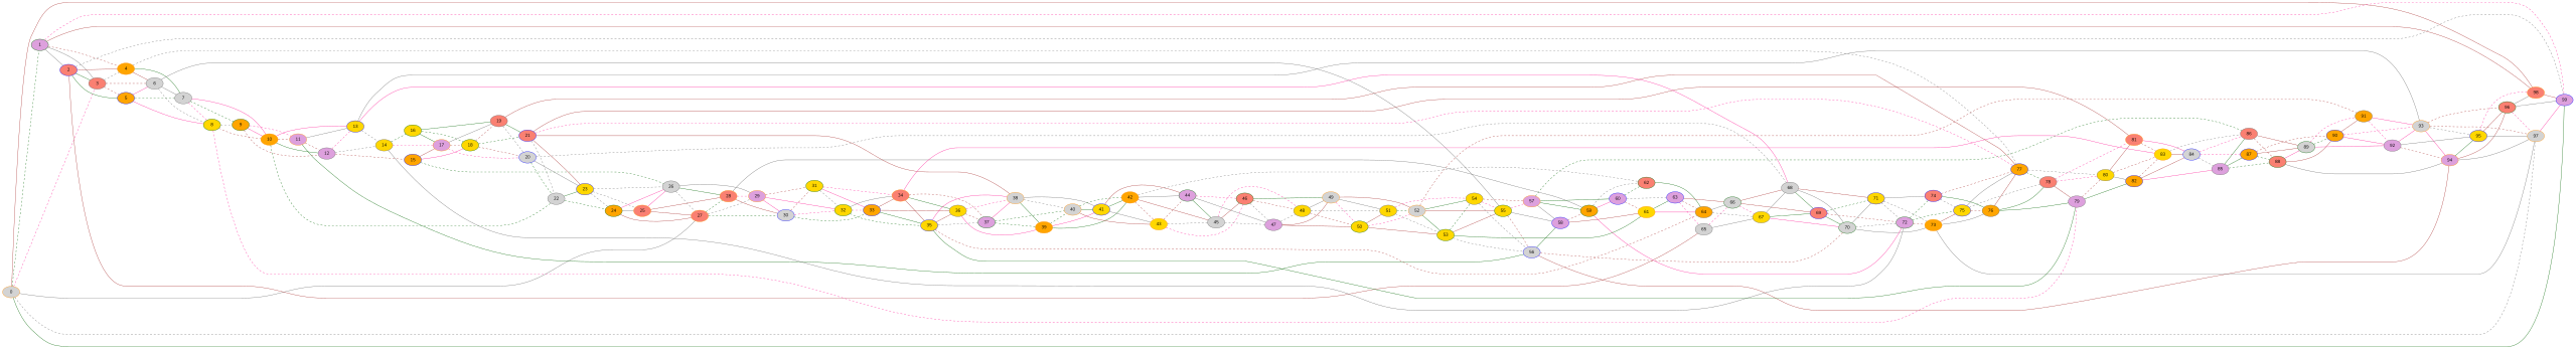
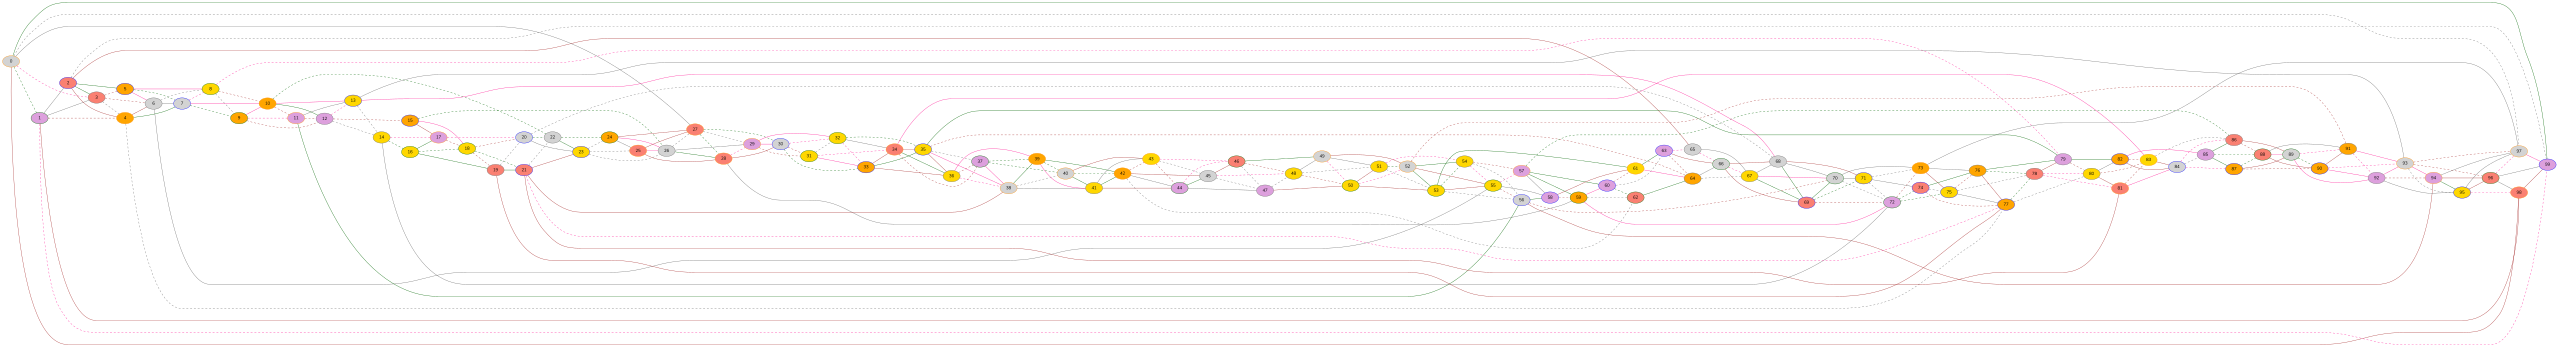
  strict graph {
    fontname=Nunito
    rankdir=LR
    node [color=gray40 fillcolor=gold fontname=Nunito style=filled]
    edge [color=brown fontname=Nunito is_available=True prob=1.0 style=solid]
    0 [color=darkorange fillcolor=lightgrey]
    1 [color=darkgreen fillcolor=plum]
    3 [fillcolor=salmon]
    27 [color=darkorange fillcolor=salmon]
    97 [color=darkorange fillcolor=lightgrey]
    98 [color=darkorange fillcolor=salmon]
    99 [color=blue fillcolor=plum]
    2 [color=blue fillcolor=salmon]
    4 [color=darkorange fillcolor=orange]
    5 [color=blue fillcolor=orange]
    6 [fillcolor=lightgrey]
    28 [color=darkorange fillcolor=salmon]
    29 [color=darkorange fillcolor=plum]
    30 [color=blue fillcolor=lightgrey]
    65 [fillcolor=lightgrey]
-   7 [fillcolor=lightgrey]
+   7 [color=blue fillcolor=lightgrey]
    77 [color=blue fillcolor=orange]
    8 [color=darkgreen]
    66 [color=darkgreen fillcolor=lightgrey]
    67
    55 [color=darkgreen]
    9 [color=darkgreen fillcolor=orange]
    10 [color=darkorange fillcolor=orange]
    78 [fillcolor=salmon]
    80
    79 [fillcolor=plum]
    56 [color=blue fillcolor=lightgrey]
    57 [color=darkorange fillcolor=plum]
    58 [color=blue fillcolor=plum]
    11 [color=darkorange fillcolor=plum]
    12 [fillcolor=plum]
    13 [color=blue]
    22 [fillcolor=lightgrey]
    82 [color=blue fillcolor=orange]
    14
    15 [color=blue fillcolor=orange]
    68 [fillcolor=lightgrey]
    93 [color=darkorange fillcolor=lightgrey]
    23 [color=blue]
    24 [color=darkgreen fillcolor=orange]
    70 [color=darkgreen fillcolor=lightgrey]
    94 [color=darkorange fillcolor=plum]
    16 [color=darkgreen]
    17 [color=darkorange fillcolor=plum]
    72 [color=darkgreen fillcolor=plum]
    18 [color=darkgreen]
    26 [fillcolor=lightgrey]
    69 [color=blue fillcolor=salmon]
    71 [color=blue]
    95 [color=blue]
    96 [color=darkgreen fillcolor=salmon]
    19 [fillcolor=salmon]
    20 [color=blue fillcolor=lightgrey]
    73 [color=darkorange fillcolor=orange]
    74 [color=blue fillcolor=salmon]
    75 [color=blue]
    21 [color=blue fillcolor=salmon]
    38 [color=darkorange fillcolor=lightgrey]
    81 [color=darkorange fillcolor=salmon]
    25 [color=darkorange fillcolor=salmon]
    39 [color=darkorange fillcolor=orange]
    40 [color=darkorange fillcolor=lightgrey]
-   41 [color=blue]
+   41
    83 [color=darkorange]
    84 [color=blue fillcolor=lightgrey]
    59 [color=darkgreen fillcolor=orange]
    31 [color=darkgreen]
    32 [color=darkgreen]
    33 [color=blue fillcolor=orange]
    62 [color=darkgreen fillcolor=salmon]
    60 [color=blue fillcolor=plum]
    34 [color=darkorange fillcolor=salmon]
    35 [color=blue]
    36
    37 [color=darkgreen fillcolor=plum]
    64 [fillcolor=orange]
    86 [fillcolor=salmon]
    42 [color=darkorange fillcolor=orange]
    43 [color=darkorange]
    44 [color=darkgreen fillcolor=plum]
    45 [fillcolor=lightgrey]
    46 [color=darkgreen fillcolor=salmon]
    47 [fillcolor=plum]
    48
    49 [color=darkorange fillcolor=lightgrey]
    50 [color=darkgreen]
    51
    52 [color=darkorange fillcolor=lightgrey]
    53 [color=darkgreen]
    54
    91 [fillcolor=orange]
    61 [color=darkorange]
    92 [fillcolor=plum]
    63 [color=blue fillcolor=plum]
    88 [color=darkgreen fillcolor=salmon]
    89 [color=darkgreen fillcolor=lightgrey]
    76 [fillcolor=orange]
    85 [fillcolor=plum]
    87 [color=blue fillcolor=orange]
    90 [color=blue fillcolor=orange]
    0 -- 1 [color=darkgreen prob=0.318732818954 style=dashed]
    0 -- 3 [color=deeppink style=dashed]
    0 -- 27 [color=gray40 prob=0.436459672086]
    0 -- 97 [color=gray40 prob=0.328187448071 style=dashed]
    0 -- 98
    0 -- 99 [color=darkgreen prob=0.756295391291]
    1 -- 3 [color=gray40 prob=0.637924558603]
    1 -- 98 [prob=0.162542680478]
    1 -- 99 [color=deeppink prob=0.132212932269 style=dashed]
    1 -- 2 [color=gray40 prob=0.748854461362]
    1 -- 4 [prob=0.688394820263 style=dashed]
    3 -- 4 [color=gray40 prob=0.201236743001 style=dashed]
    3 -- 5 [style=dashed]
    3 -- 6 [prob=0.655779413807 style=dashed]
    27 -- 28 [color=darkgreen prob=0.809561230576 style=dashed]
    27 -- 29 [color=gray40 prob=0.0747954110592 style=dashed]
    27 -- 30 [color=darkgreen style=dashed]
    97 -- 99 [color=deeppink prob=0.351809073804]
    98 -- 99 [prob=0.0939141154295]
    2 -- 3 [color=darkgreen prob=0.0290942748358]
    2 -- 99 [color=gray40 style=dashed]
    2 -- 4 [prob=0.459469115455]
    2 -- 5 [color=darkgreen]
    2 -- 65 [prob=0.0177025762204]
    4 -- 6 [prob=0.79863071287]
    4 -- 7 [color=darkgreen prob=0.202986879499]
    4 -- 77 [color=gray40 prob=0.386023571539 style=dashed]
    5 -- 6 [color=deeppink prob=0.0602073173848]
    5 -- 7 [color=darkgreen style=dashed]
    5 -- 8 [color=deeppink prob=0.312603349159]
    6 -- 7 [color=gray40]
    6 -- 8 [color=gray40 prob=0.395689060089 style=dashed]
    6 -- 55 [color=gray40 prob=0.533555691309]
    28 -- 29 [color=deeppink prob=0.786952276472 style=dashed]
    28 -- 30 [prob=0.899611663181]
    28 -- 59 [color=gray40 prob=0.75676708427]
    29 -- 30 [color=deeppink prob=0.0447628978867]
    29 -- 31 [prob=0.200287743132 style=dashed]
    29 -- 32 [color=deeppink prob=0.653012930156]
    30 -- 31 [prob=0.248597382484 style=dashed]
    30 -- 32 [color=deeppink prob=0.593371456781 style=dashed]
    30 -- 33 [color=darkgreen prob=0.238998230926 style=dashed]
    65 -- 66 [color=deeppink prob=0.413521881745 style=dashed]
    65 -- 67 [color=gray40 prob=0.913351299036]
    7 -- 8 [color=deeppink prob=0.768917332842 style=dashed]
    7 -- 9 [color=darkgreen style=dashed]
    7 -- 10 [color=deeppink prob=0.576825402072]
    77 -- 78 [color=darkgreen prob=0.684936333669 style=dashed]
    77 -- 80 [color=gray40 prob=0.703098632458 style=dashed]
    8 -- 9 [color=gray40 prob=0.451014660825 style=dashed]
    8 -- 10 [style=dashed]
    8 -- 79 [color=deeppink prob=0.134458367043 style=dashed]
    66 -- 67 [color=deeppink prob=0.599269898834 style=dashed]
    66 -- 68 [prob=0.621521546804]
    66 -- 69 [prob=0.485246546862]
    67 -- 68 [color=gray40 prob=0.32681457789]
    67 -- 70 [color=deeppink prob=0.60472642845]
    67 -- 69 [color=darkgreen]
    55 -- 56 [prob=0.303142961548 style=dashed]
    55 -- 57 [color=deeppink style=dashed]
    55 -- 58 [color=gray40 prob=0.631551475145]
    9 -- 10 [color=deeppink]
    9 -- 11 [color=deeppink prob=0.417851103139 style=dashed]
    9 -- 12 [prob=0.0527535263397 style=dashed]
    10 -- 11 [prob=0.924728029816 style=dashed]
    10 -- 12 [color=darkgreen prob=0.660139587963]
    10 -- 13 [color=deeppink prob=0.0856153937618]
    10 -- 22 [color=darkgreen prob=0.566643373587 style=dashed]
    78 -- 80 [color=deeppink prob=0.280652208668 style=dashed]
    78 -- 79 [prob=0.263895429453]
    78 -- 81 [color=deeppink prob=0.0525578844727 style=dashed]
    80 -- 82 [color=gray40 prob=0.846123331785]
    80 -- 81 [prob=0.994217782266]
    80 -- 83 [prob=0.231131559495 style=dashed]
    79 -- 80 [prob=0.812418041294 style=dashed]
    79 -- 82 [color=darkgreen prob=0.142016164388]
    56 -- 58 [color=darkgreen prob=0.243701290862]
    56 -- 70 [prob=0.523790509272 style=dashed]
    56 -- 94 [prob=0.361253867447]
    57 -- 58 [color=gray40]
    57 -- 59 [color=darkgreen]
    57 -- 60 [color=darkgreen prob=0.619585976635]
    57 -- 86 [color=darkgreen prob=0.484018838477 style=dashed]
    58 -- 59 [prob=0.425441375292 style=dashed]
    58 -- 61
    11 -- 56 [color=darkgreen prob=0.479768078329]
    11 -- 12 [style=dashed]
    11 -- 13 [color=gray40 prob=0.671336665068]
    12 -- 13 [color=deeppink prob=0.14572352202 style=dashed]
    12 -- 14 [color=gray40 style=dashed]
    12 -- 15 [prob=0.892954639994 style=dashed]
    13 -- 14 [color=gray40 prob=0.865161445015 style=dashed]
    13 -- 68 [color=deeppink prob=0.999170166536]
    13 -- 93 [color=gray40 prob=0.0677780613267]
    22 -- 23 [color=darkgreen]
    22 -- 24 [color=darkgreen prob=0.461718449097 style=dashed]
    82 -- 83 [prob=0.808325882942 style=dashed]
    82 -- 84 [prob=0.864720150542]
    82 -- 85 [color=deeppink prob=0.184142466479]
    14 -- 16 [color=darkgreen prob=0.414396078819 style=dashed]
    14 -- 17 [color=deeppink style=dashed]
    14 -- 72 [color=gray40 prob=0.823102636913]
    15 -- 17
    15 -- 18 [color=deeppink prob=0.0333824707904]
    15 -- 26 [color=darkgreen prob=0.183967651771 style=dashed]
    68 -- 70 [color=gray40 prob=0.527495555155]
    68 -- 69 [color=darkgreen prob=0.972419542915]
    68 -- 71 [prob=0.812808079003]
    93 -- 97 [prob=0.98299595641 style=dashed]
    93 -- 94 [color=deeppink prob=0.819980026142]
    93 -- 95 [color=gray40 style=dashed]
    93 -- 96 [prob=0.0873848343495 style=dashed]
    23 -- 24 [color=gray40 prob=0.904869317749 style=dashed]
    23 -- 26 [color=gray40 prob=0.93777054929 style=dashed]
    23 -- 25 [color=gray40 prob=0.734553437521 style=dashed]
    24 -- 27 [prob=0.583433005085]
    24 -- 26 [color=deeppink prob=0.949263215561]
    24 -- 25 [color=gray40 prob=0.899328423302]
    70 -- 72 [color=gray40 prob=0.278967252718 style=dashed]
    70 -- 71 [color=gray40 prob=0.668473379275]
    70 -- 73 [color=gray40 prob=0.893831439208]
    94 -- 97 [color=gray40 prob=0.207827108214]
    94 -- 95 [color=darkgreen prob=0.638161970226]
    94 -- 96 [prob=0.157304140351]
    16 -- 17 [color=darkgreen prob=0.0442540261514]
    16 -- 18 [color=darkgreen prob=0.388038661871 style=dashed]
    16 -- 19 [color=darkgreen prob=0.543208046484]
    17 -- 18 [prob=0.173625518054 style=dashed]
-   17 -- 19 [color=gray40 prob=0.518308859477]
    17 -- 20 [color=deeppink style=dashed]
    72 -- 73 [style=dashed]
    72 -- 74 [color=darkgreen style=dashed]
    72 -- 75 [color=darkgreen style=dashed]
    18 -- 19 [prob=0.531619757508 style=dashed]
    18 -- 20 [style=dashed]
    18 -- 21 [color=darkgreen prob=0.692600090808 style=dashed]
    26 -- 27 [color=gray40 style=dashed]
    26 -- 28 [color=darkgreen prob=0.6482046686]
    26 -- 29 [color=gray40 prob=0.409548480208]
    69 -- 70 [color=darkgreen prob=0.948520002545]
    69 -- 72 [style=dashed]
    69 -- 71 [color=darkgreen prob=0.0132178318265 style=dashed]
    71 -- 72 [color=gray40 prob=0.165143726937 style=dashed]
    71 -- 73 [color=gray40 prob=0.237196780243 style=dashed]
    71 -- 74 [color=gray40]
    95 -- 97 [color=gray40 prob=0.841295542906]
    95 -- 98 [color=deeppink prob=0.0792678024743 style=dashed]
    95 -- 96
    96 -- 97 [color=deeppink prob=0.750118586163 style=dashed]
    96 -- 98 [color=gray40]
    96 -- 99 [color=gray40 prob=0.164632945474]
    19 -- 77
    19 -- 20 [color=gray40 style=dashed]
    19 -- 21 [color=darkgreen]
    20 -- 22 [color=darkgreen prob=0.273316756972 style=dashed]
    20 -- 68 [color=gray40 prob=0.421839633531 style=dashed]
    20 -- 23 [color=gray40 prob=0.750474930391]
    73 -- 97 [color=gray40 prob=0.519640106057]
    73 -- 75 [prob=0.998801176746]
    73 -- 76 [color=gray40 prob=0.628475152138]
    74 -- 77 [prob=0.16435803481 style=dashed]
    74 -- 75 [color=gray40 prob=0.32833579742 style=dashed]
    74 -- 76 [color=darkgreen prob=0.793263167632]
    75 -- 77 [color=gray40 prob=0.937799284098]
    75 -- 78 [color=gray40 style=dashed]
    75 -- 76 [style=dashed]
    21 -- 77 [color=deeppink prob=0.163525332361 style=dashed]
    21 -- 22 [color=gray40 style=dashed]
    21 -- 23
    21 -- 38
    21 -- 81 [prob=0.247041178718]
    38 -- 39 [color=darkgreen]
    38 -- 40 [color=gray40 prob=0.397482896629 style=dashed]
    38 -- 41 [color=gray40 prob=0.402712839938]
    81 -- 83 [prob=0.366591727669 style=dashed]
    81 -- 84 [color=deeppink prob=0.351267908093]
    25 -- 27 [prob=0.400178805782]
    25 -- 28
    25 -- 26 [color=deeppink]
    39 -- 40 [color=darkgreen style=dashed]
    39 -- 41 [color=deeppink prob=0.252832766351]
    39 -- 42 [color=darkgreen prob=0.887942862512]
    40 -- 41 [color=darkgreen prob=0.164806008446]
    40 -- 42 [color=darkgreen prob=0.523702963865 style=dashed]
    40 -- 43 [prob=0.746476389807]
    41 -- 42 [color=darkgreen prob=0.131422650549]
    41 -- 43 [color=gray40 prob=0.43596411883]
    41 -- 44 [prob=0.787350209253]
    83 -- 84 [prob=0.0373792885994]
    83 -- 86 [color=gray40 style=dashed]
    84 -- 86 [color=deeppink prob=0.0750123851157 style=dashed]
    84 -- 85 [color=gray40 style=dashed]
    84 -- 87 [color=deeppink prob=0.395286094235 style=dashed]
    59 -- 72 [color=deeppink prob=0.944111779799]
    59 -- 62 [color=gray40 style=dashed]
    59 -- 60 [color=deeppink prob=0.384702551534]
    31 -- 32 [color=gray40 prob=0.404836571995 style=dashed]
    31 -- 33 [color=deeppink]
    31 -- 34 [color=deeppink prob=0.122491819383 style=dashed]
    32 -- 33 [color=deeppink prob=0.925109374625 style=dashed]
    32 -- 34 [color=gray40 prob=0.467691043436]
    32 -- 35 [color=darkgreen prob=0.0159403038837 style=dashed]
    33 -- 34 [prob=0.240511223057]
    33 -- 35 [color=darkgreen]
    33 -- 36 [prob=0.965608274345]
    62 -- 64 [color=darkgreen prob=0.350228442134]
    60 -- 62 [color=darkgreen prob=0.390860263353 style=dashed]
    60 -- 61 [prob=0.267596701966 style=dashed]
    60 -- 63 [color=gray40 prob=0.784616071993 style=dashed]
    34 -- 83 [color=deeppink prob=0.16030380574]
    34 -- 35 [prob=0.932504150948]
    34 -- 36 [color=darkgreen prob=0.19705517436]
    34 -- 37 [style=dashed]
    35 -- 79 [color=darkgreen prob=0.678275995667]
    35 -- 38 [color=deeppink prob=0.883748098059]
    35 -- 36 [prob=0.747958301161]
    35 -- 37 [color=gray40 prob=0.409097276228 style=dashed]
    35 -- 64 [prob=0.961027627747 style=dashed]
    36 -- 38 [color=deeppink prob=0.348618191056 style=dashed]
    36 -- 39 [color=deeppink]
    36 -- 37 [prob=0.551741145021 style=dashed]
    37 -- 38 [color=deeppink prob=0.597285383234]
    37 -- 39 [color=darkgreen style=dashed]
    37 -- 40 [color=darkgreen prob=0.434510448837 style=dashed]
    64 -- 66 [color=gray40 prob=0.880033585626]
    64 -- 67 [color=gray40 style=dashed]
    86 -- 88 [prob=0.848524388767 style=dashed]
    86 -- 89
    42 -- 62 [color=gray40 style=dashed]
    42 -- 43 [prob=0.339107694874 style=dashed]
    42 -- 44 [color=gray40]
    42 -- 45 [prob=0.566126550249]
    43 -- 44 [style=dashed]
    43 -- 45 [color=gray40 prob=0.629621212348 style=dashed]
    43 -- 46 [color=deeppink prob=0.349225926756 style=dashed]
    44 -- 45 [color=darkgreen]
    44 -- 46 [color=deeppink prob=0.996214039824 style=dashed]
    44 -- 47 [color=gray40 prob=0.810374890847]
    45 -- 46 [prob=0.92576581259]
    45 -- 47 [color=gray40 prob=0.814566181573 style=dashed]
    45 -- 48 [color=deeppink prob=0.374712832306 style=dashed]
    46 -- 47 [color=gray40 prob=0.190290332319 style=dashed]
    46 -- 48 [style=dashed]
    46 -- 49 [color=darkgreen prob=0.400051708983]
    47 -- 48 [color=gray40 style=dashed]
-   47 -- 49
    47 -- 50
    48 -- 49 [color=gray40]
    48 -- 50 [prob=0.749834510751 style=dashed]
    48 -- 51 [color=gray40 prob=0.254383192784 style=dashed]
    49 -- 50 [color=deeppink prob=0.552528241806 style=dashed]
    49 -- 51 [color=gray40]
    49 -- 52 [prob=0.931114321976]
    50 -- 51
    50 -- 52 [color=deeppink prob=0.205056132511 style=dashed]
    50 -- 53 [prob=0.906817497173]
    51 -- 52 [color=darkgreen prob=0.778794323976 style=dashed]
    51 -- 53 [color=gray40 prob=0.158764268443 style=dashed]
    51 -- 54 [color=deeppink style=dashed]
    52 -- 55 [prob=0.0117720031405]
    52 -- 53 [color=darkgreen prob=0.681957962192]
    52 -- 54 [color=darkgreen]
    52 -- 91 [prob=0.104335003303 style=dashed]
    53 -- 55 [prob=0.289859680202]
    53 -- 56 [color=gray40 prob=0.995904344542 style=dashed]
    53 -- 54 [color=darkgreen prob=0.0509254176015 style=dashed]
    53 -- 61 [color=darkgreen prob=0.0119089361239]
    54 -- 55 [color=deeppink prob=0.405299595 style=dashed]
    54 -- 56 [color=gray40 style=dashed]
    54 -- 57 [style=dashed]
    91 -- 93 [color=deeppink prob=0.630603550386]
    91 -- 92 [color=deeppink style=dashed]
    61 -- 64 [color=deeppink prob=0.15751844817]
    61 -- 63 [color=darkgreen]
    92 -- 93 [color=deeppink prob=0.0252995148796]
    92 -- 94 [prob=0.132073782317 style=dashed]
    92 -- 95 [color=gray40 prob=0.170441400346]
    63 -- 65 [color=deeppink prob=0.234655422723 style=dashed]
    63 -- 66 [prob=0.532642479328]
    63 -- 64 [prob=0.436602090115 style=dashed]
-   88 -- 94 [color=gray40 prob=0.647962399126]
+   88 -- 91 [color=gray40 prob=0.647962399126]
    88 -- 89 [color=deeppink]
    88 -- 90 [prob=0.503857830959]
    89 -- 91 [color=deeppink style=dashed]
    89 -- 92 [color=deeppink prob=0.0499248740883]
    89 -- 90 [color=darkgreen prob=0.104748552367 style=dashed]
    76 -- 77 [prob=0.106363646122]
-   76 -- 78 [color=darkgreen prob=0.670193833292]
+   76 -- 78 [color=darkgreen prob=0.670193833292 style=dashed]
    76 -- 79 [color=darkgreen prob=0.978049462062]
    85 -- 86 [color=darkgreen]
    85 -- 88 [color=darkgreen prob=0.186677744351 style=dashed]
    85 -- 87 [color=darkgreen prob=0.453579720994]
    87 -- 88 [color=darkgreen prob=0.450813239469 style=dashed]
    87 -- 89
    87 -- 90 [style=dashed]
    90 -- 93 [color=deeppink prob=0.561534547972 style=dashed]
    90 -- 91
    90 -- 92 [color=deeppink prob=0.00796284368942]
  }
